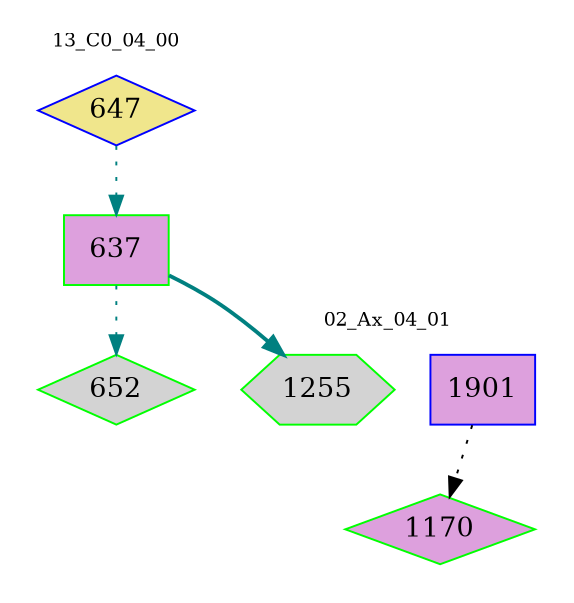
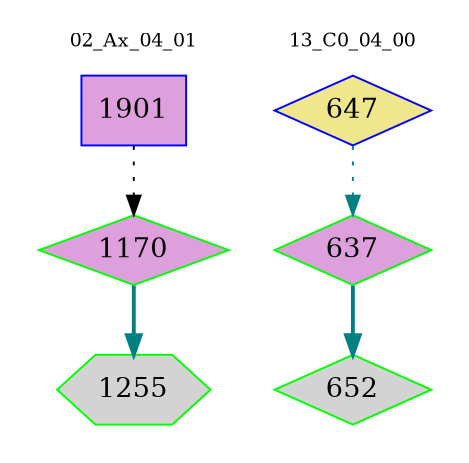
  digraph {
    node [color=green fillcolor=plum shape=diamond style=filled]
    edge [color=teal style=dotted]
    n1 [color=blue label=1901 shape=box]
    n2 [label=1170]
    n3 [fillcolor=lightgrey label=1255 shape=hexagon]
    n4 [color=blue fillcolor=khaki label=647]
-   n5 [label=637 shape=box]
+   n5 [label=637]
    n6 [fillcolor=lightgrey label=652]
    subgraph cluster_1 {
      color=white
      fontsize=10
      label="02_Ax_04_01"
      n1
      n2
      n3
    }
    subgraph cluster_2 {
      color=white
      fontsize=10
      label="13_C0_04_00"
      n4
      n5
      n6
    }
    n1 -> n2 [color=black]
-   n5 -> n3 [style=bold]
+   n2 -> n3 [style=bold]
    n4 -> n5
-   n5 -> n6
+   n5 -> n6 [style=bold]
  }
